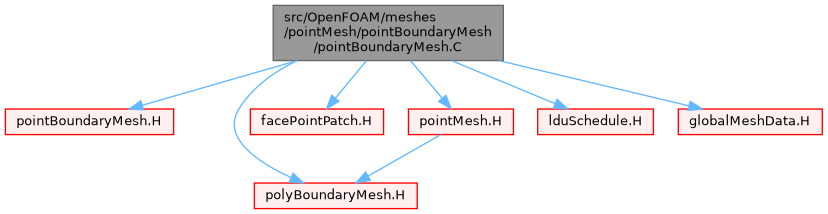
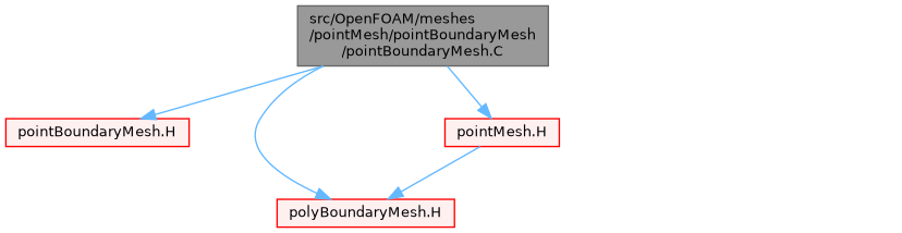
  digraph {
    node [color=red fillcolor="#FFF0F0" fontname=Helvetica fontsize=10 shape=box style=filled]
    edge [color=steelblue1 fontname=Helvetica fontsize=10 labelfontname=Helvetica labelfontsize=10 style=solid]
    n1 [color=gray40 fillcolor=grey60 fontcolor=black height=0.2 label="src/OpenFOAM/meshes\l/pointMesh/pointBoundaryMesh\l/pointBoundaryMesh.C" width=0.4]
    n2 [height=0.2 label="pointBoundaryMesh.H" width=0.4]
    n3 [height=0.2 label="polyBoundaryMesh.H" width=0.4]
-   n4 [height=0.2 label="facePointPatch.H" width=0.4]
    n5 [height=0.2 label="pointMesh.H" width=0.4]
-   n6 [height=0.2 label="lduSchedule.H" width=0.4]
-   n7 [height=0.2 label="globalMeshData.H" width=0.4]
    n1 -> n2
    n1 -> n3
-   n1 -> n4
    n1 -> n5
-   n1 -> n6
-   n1 -> n7
    n5 -> n3
  }
